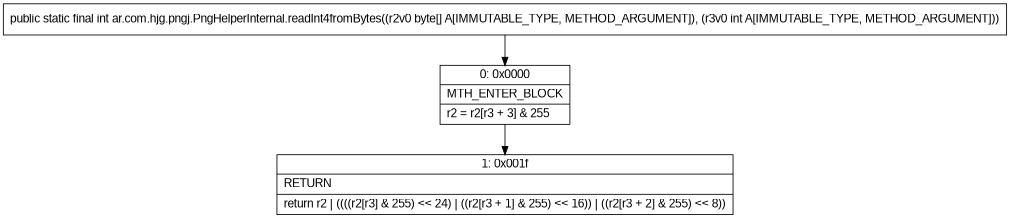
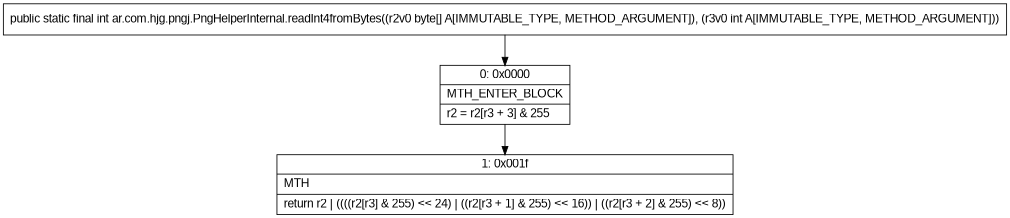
  digraph {
    fontname="Liberation Sans"
    node [shape=record fontname="Liberation Sans"]
    edge [fontname="Liberation Sans"]
    n1 [label="{0\:\ 0x0000|MTH_ENTER_BLOCK\l|r2 = r2[r3 + 3] & 255\l}"]
-   n2 [label="{1\:\ 0x001f|RETURN\l|return r2 \| ((((r2[r3] & 255) \<\< 24) \| ((r2[r3 + 1] & 255) \<\< 16)) \| ((r2[r3 + 2] & 255) \<\< 8))\l}"]
+   n2 [label="{1\:\ 0x001f|MTH\l|return r2 \| ((((r2[r3] & 255) \<\< 24) \| ((r2[r3 + 1] & 255) \<\< 16)) \| ((r2[r3 + 2] & 255) \<\< 8))\l}"]
    n3 [label="{public static final int ar.com.hjg.pngj.PngHelperInternal.readInt4fromBytes((r2v0 byte[] A[IMMUTABLE_TYPE, METHOD_ARGUMENT]), (r3v0 int A[IMMUTABLE_TYPE, METHOD_ARGUMENT])) }"]
    n1 -> n2
    n3 -> n1
  }
